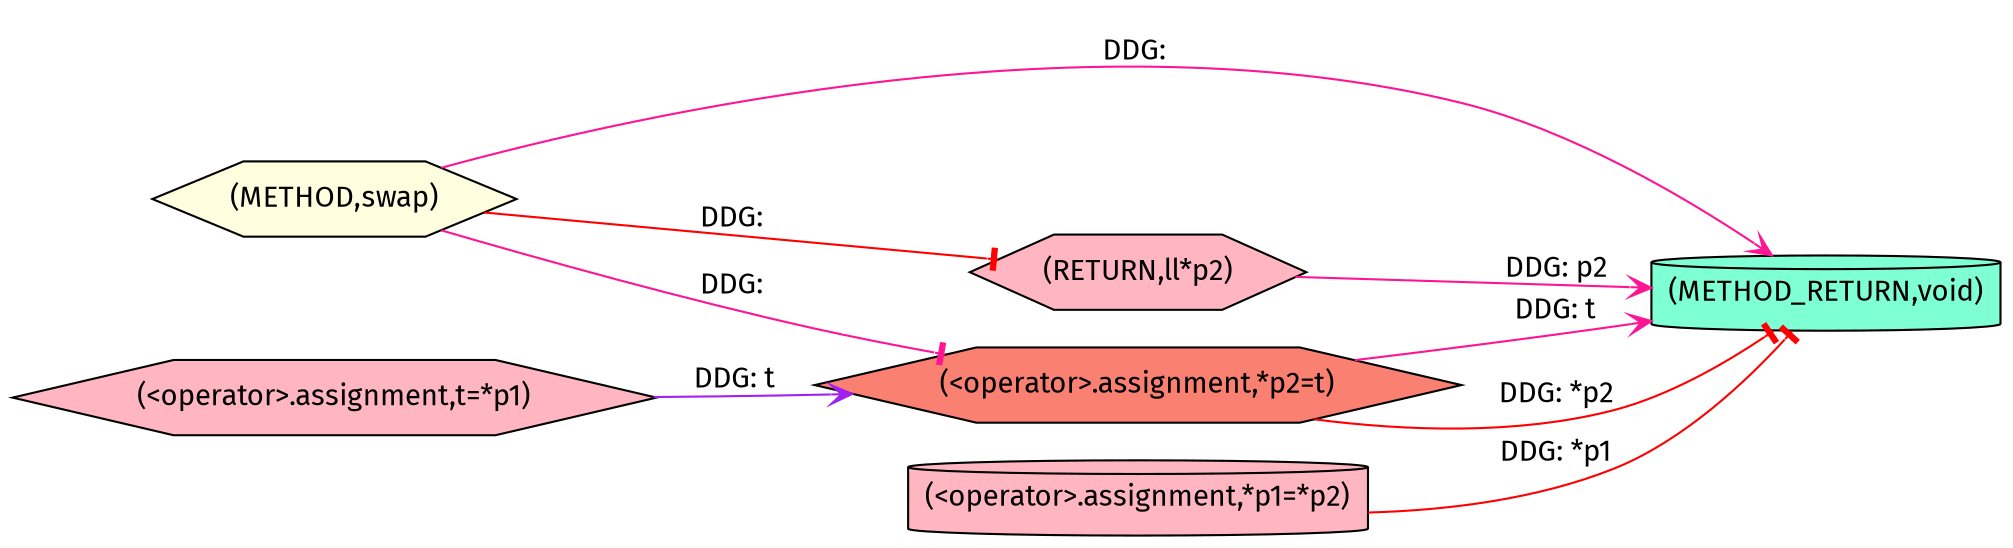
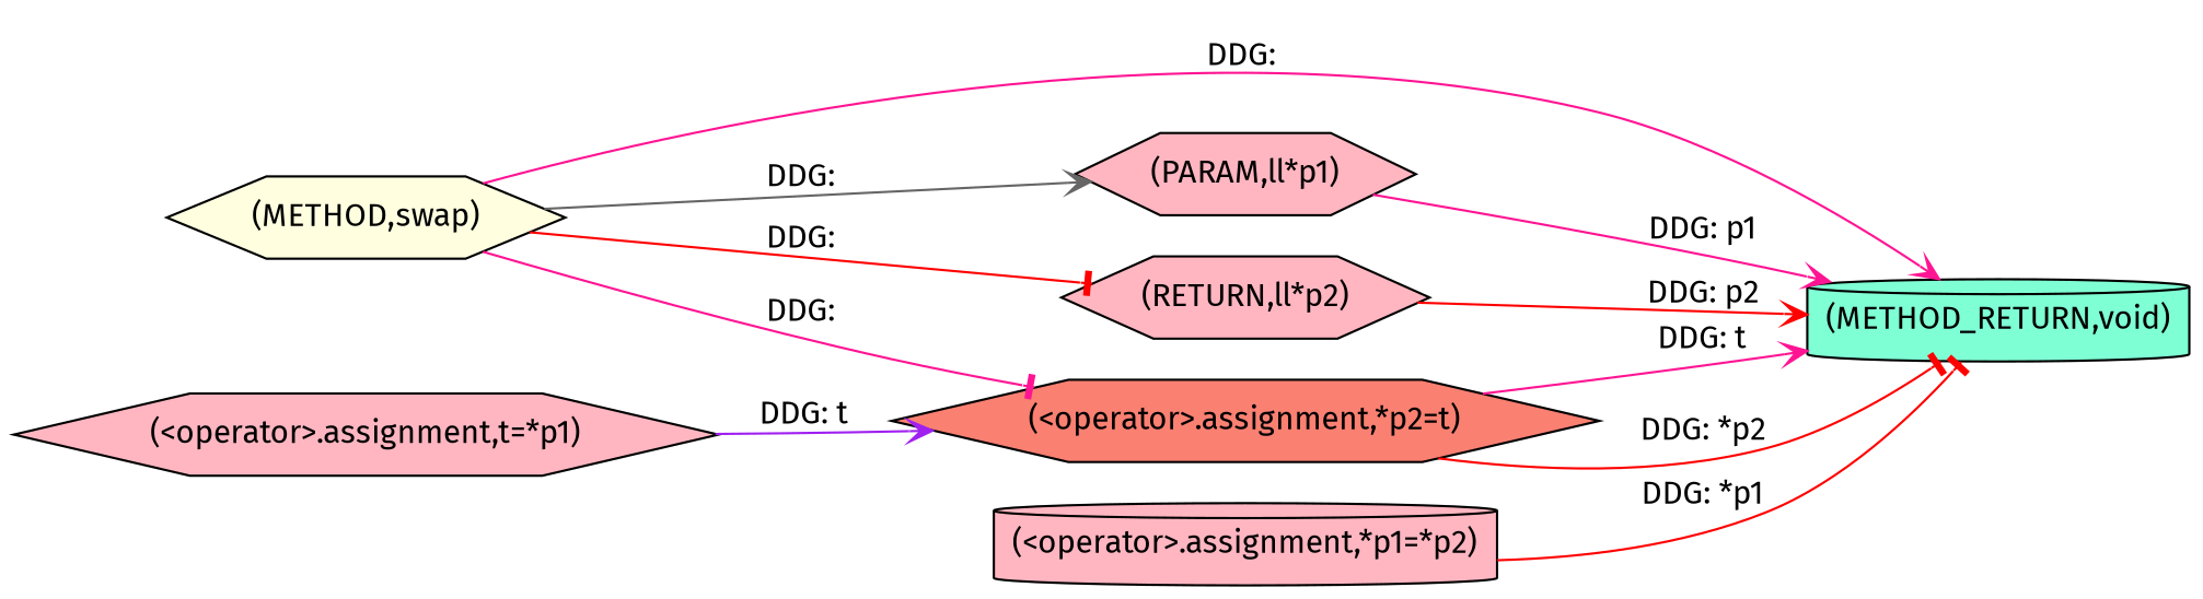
  digraph {
    fontname="Fira Sans"
    rankdir=LR
    node [fillcolor=lightpink fontname="Fira Sans" shape=hexagon style=filled]
    edge [arrowhead=vee color=deeppink fontname="Fira Sans"]
    n1 [fillcolor=lightyellow label="(METHOD,swap)"]
+   n2 [label="(PARAM,ll*p1)"]
    n3 [label="(RETURN,ll*p2)"]
    n4 [fillcolor=salmon label="(<operator>.assignment,*p2=t)"]
    n5 [fillcolor=aquamarine label="(METHOD_RETURN,void)" shape=cylinder]
    n6 [label="(<operator>.assignment,t=*p1)"]
    n7 [label="(<operator>.assignment,*p1=*p2)" shape=cylinder]
+   n1 -> n2 [color=gray40 label="DDG: "]
    n1 -> n3 [arrowhead=tee color=red label="DDG: "]
    n1 -> n4 [arrowhead=tee label="DDG: "]
    n1 -> n5 [label="DDG: "]
-   n3 -> n5 [label="DDG: p2"]
+   n2 -> n5 [label="DDG: p1"]
+   n3 -> n5 [color=red label="DDG: p2"]
    n4 -> n5 [arrowhead=tee color=red label="DDG: *p2"]
    n4 -> n5 [label="DDG: t"]
    n6 -> n4 [color=purple label="DDG: t"]
    n7 -> n5 [arrowhead=tee color=red label="DDG: *p1"]
  }
